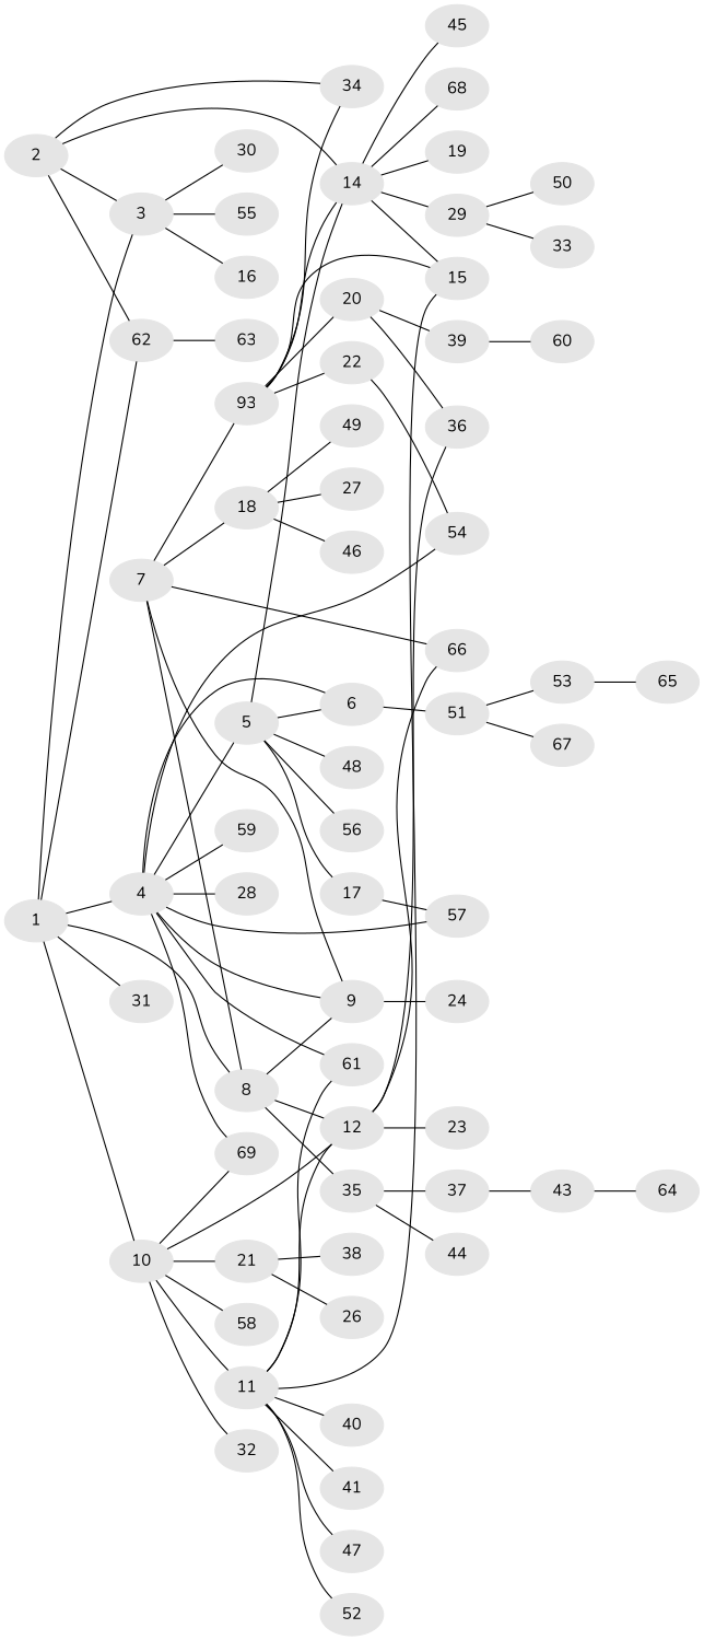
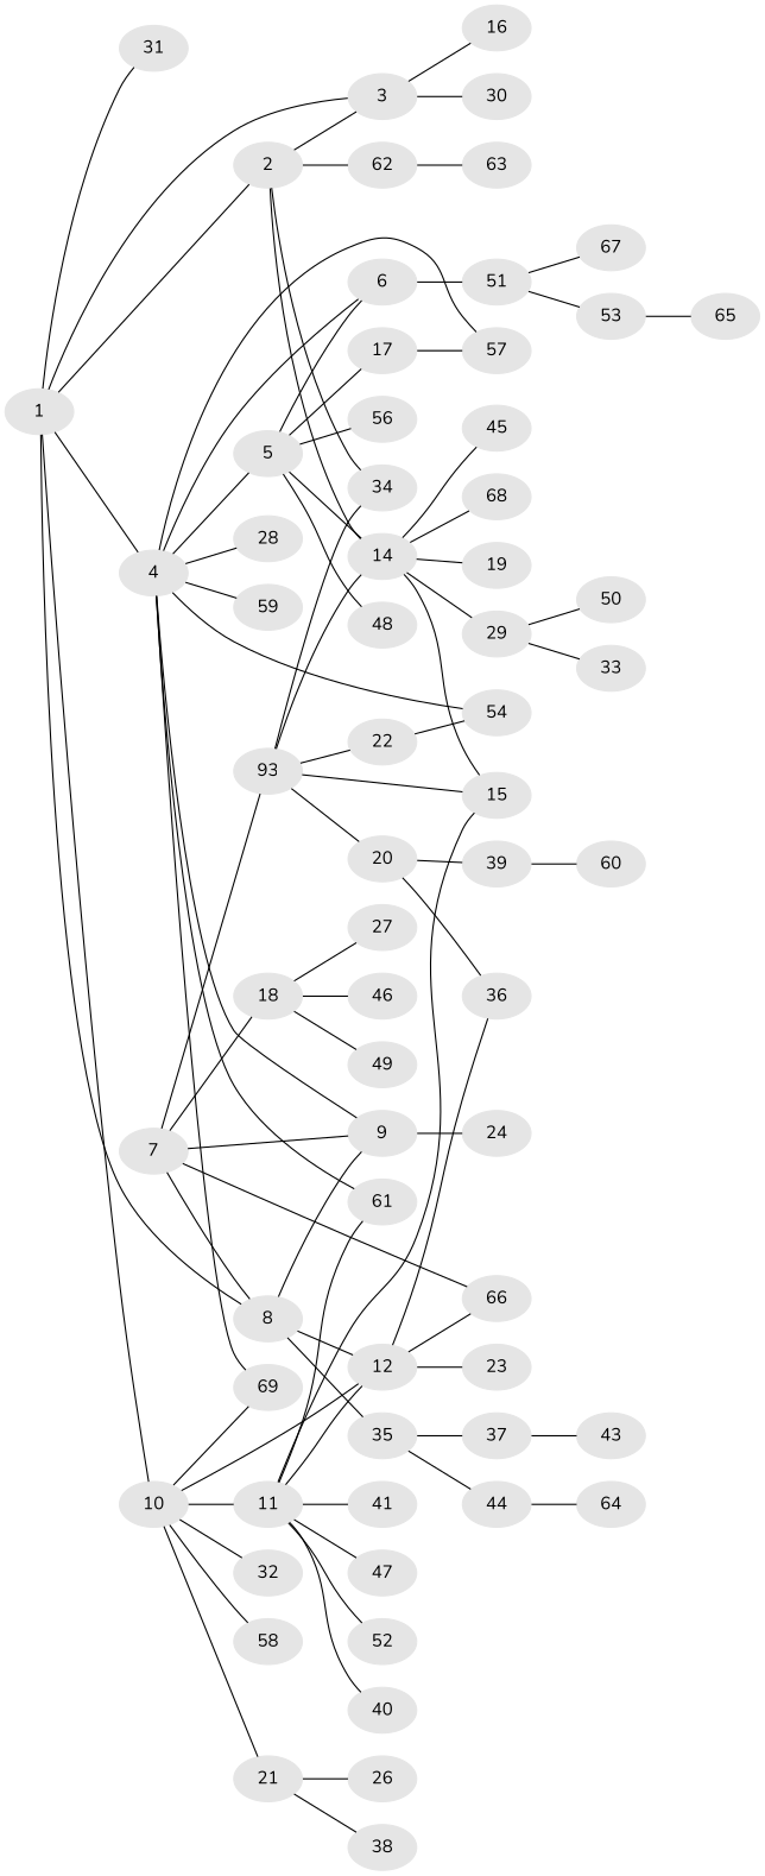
  graph {
    fontname=Nunito
    rankdir=LR
    node [color=gray90 fontname=Nunito style=filled]
    edge [fontname=Nunito]
    1
    2
    3
    4
    8
    10
    31
    14
    34
    62
    16
    30
-   55
    5
    6
    9
    28
    54
    59
    61
    69
    57
    12
    35
    11
    21
    32
    58
    15
    19
    29
    45
    68
    63
    17
    48
    56
    51
    24
    66
    23
    36
    7
    n44 [label=93]
    18
    20
    22
    27
    46
    49
    37
    44
    40
    41
    47
    52
    26
    38
    39
    33
    50
    53
    67
    60
    43
    64
    65
-   1 -- 62
+   1 -- 2
    1 -- 3
    1 -- 4
    1 -- 8
    1 -- 10
    1 -- 31
    2 -- 3
    2 -- 14
    2 -- 34
    2 -- 62
    3 -- 16
    3 -- 30
-   3 -- 55
    4 -- 5
    4 -- 6
    4 -- 9
    4 -- 28
    4 -- 54
    4 -- 59
    4 -- 61
    4 -- 69
    4 -- 57
    8 -- 9
    8 -- 12
    8 -- 35
    10 -- 69
    10 -- 12
    10 -- 11
    10 -- 21
    10 -- 32
    10 -- 58
    14 -- 15
    14 -- 19
    14 -- 29
    14 -- 45
    14 -- 68
    62 -- 63
    5 -- 14
    5 -- 6
    5 -- 17
    5 -- 48
    5 -- 56
    6 -- 51
    9 -- 24
    12 -- 66
    12 -- 23
    12 -- 36
    35 -- 37
    35 -- 44
    11 -- 61
    11 -- 12
    11 -- 15
    11 -- 40
    11 -- 41
    11 -- 47
    11 -- 52
    21 -- 26
    21 -- 38
    29 -- 33
    29 -- 50
    17 -- 57
    51 -- 53
    51 -- 67
    7 -- 8
    7 -- 9
    7 -- 66
    7 -- n44
    7 -- 18
    n44 -- 14
    n44 -- 34
    n44 -- 15
    n44 -- 20
    n44 -- 22
    18 -- 27
    18 -- 46
    18 -- 49
    20 -- 36
    20 -- 39
    22 -- 54
    37 -- 43
    39 -- 60
    53 -- 65
-   43 -- 64
+   44 -- 64
  }
